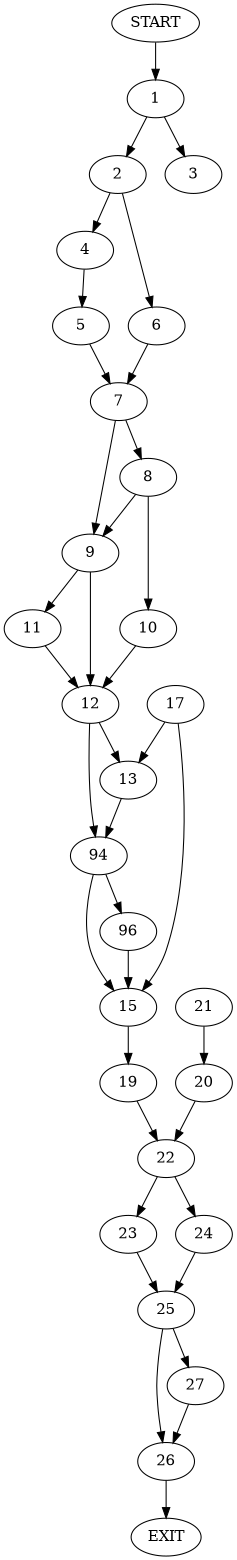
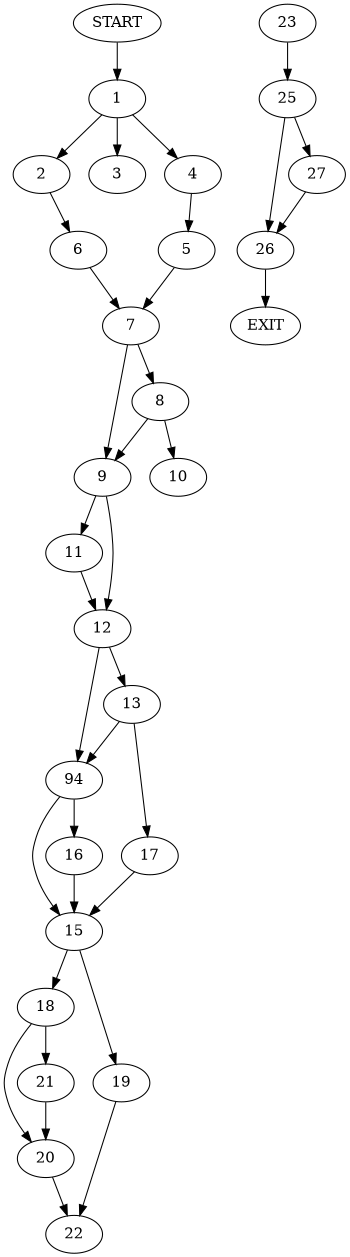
  digraph {
    n1 [label=START]
    1
    2
    3
    n5 [label=EXIT]
    4
    6
    5
    7
    8
    9
    10
    11
    12
    13
    n16 [label=94]
    17
    15
-   16 [label=96]
+   16
+   18
    19
    20
    21
    22
    23
-   24
    25
    26
    27
    n1 -> 1
    1 -> 2
    1 -> 3
-   2 -> 4
+   1 -> 4
    2 -> 6
    4 -> 5
    6 -> 7
    5 -> 7
    7 -> 8
    7 -> 9
    8 -> 9
    8 -> 10
    9 -> 11
    9 -> 12
-   10 -> 12
    11 -> 12
    12 -> 13
    12 -> n16
    13 -> n16
-   17 -> 13
+   13 -> 17
    n16 -> 15
    n16 -> 16
    17 -> 15
+   15 -> 18
    15 -> 19
    16 -> 15
+   18 -> 20
+   18 -> 21
    19 -> 22
    20 -> 22
    21 -> 20
-   22 -> 23
-   22 -> 24
    23 -> 25
-   24 -> 25
    25 -> 26
    25 -> 27
    26 -> n5
    27 -> 26
  }
